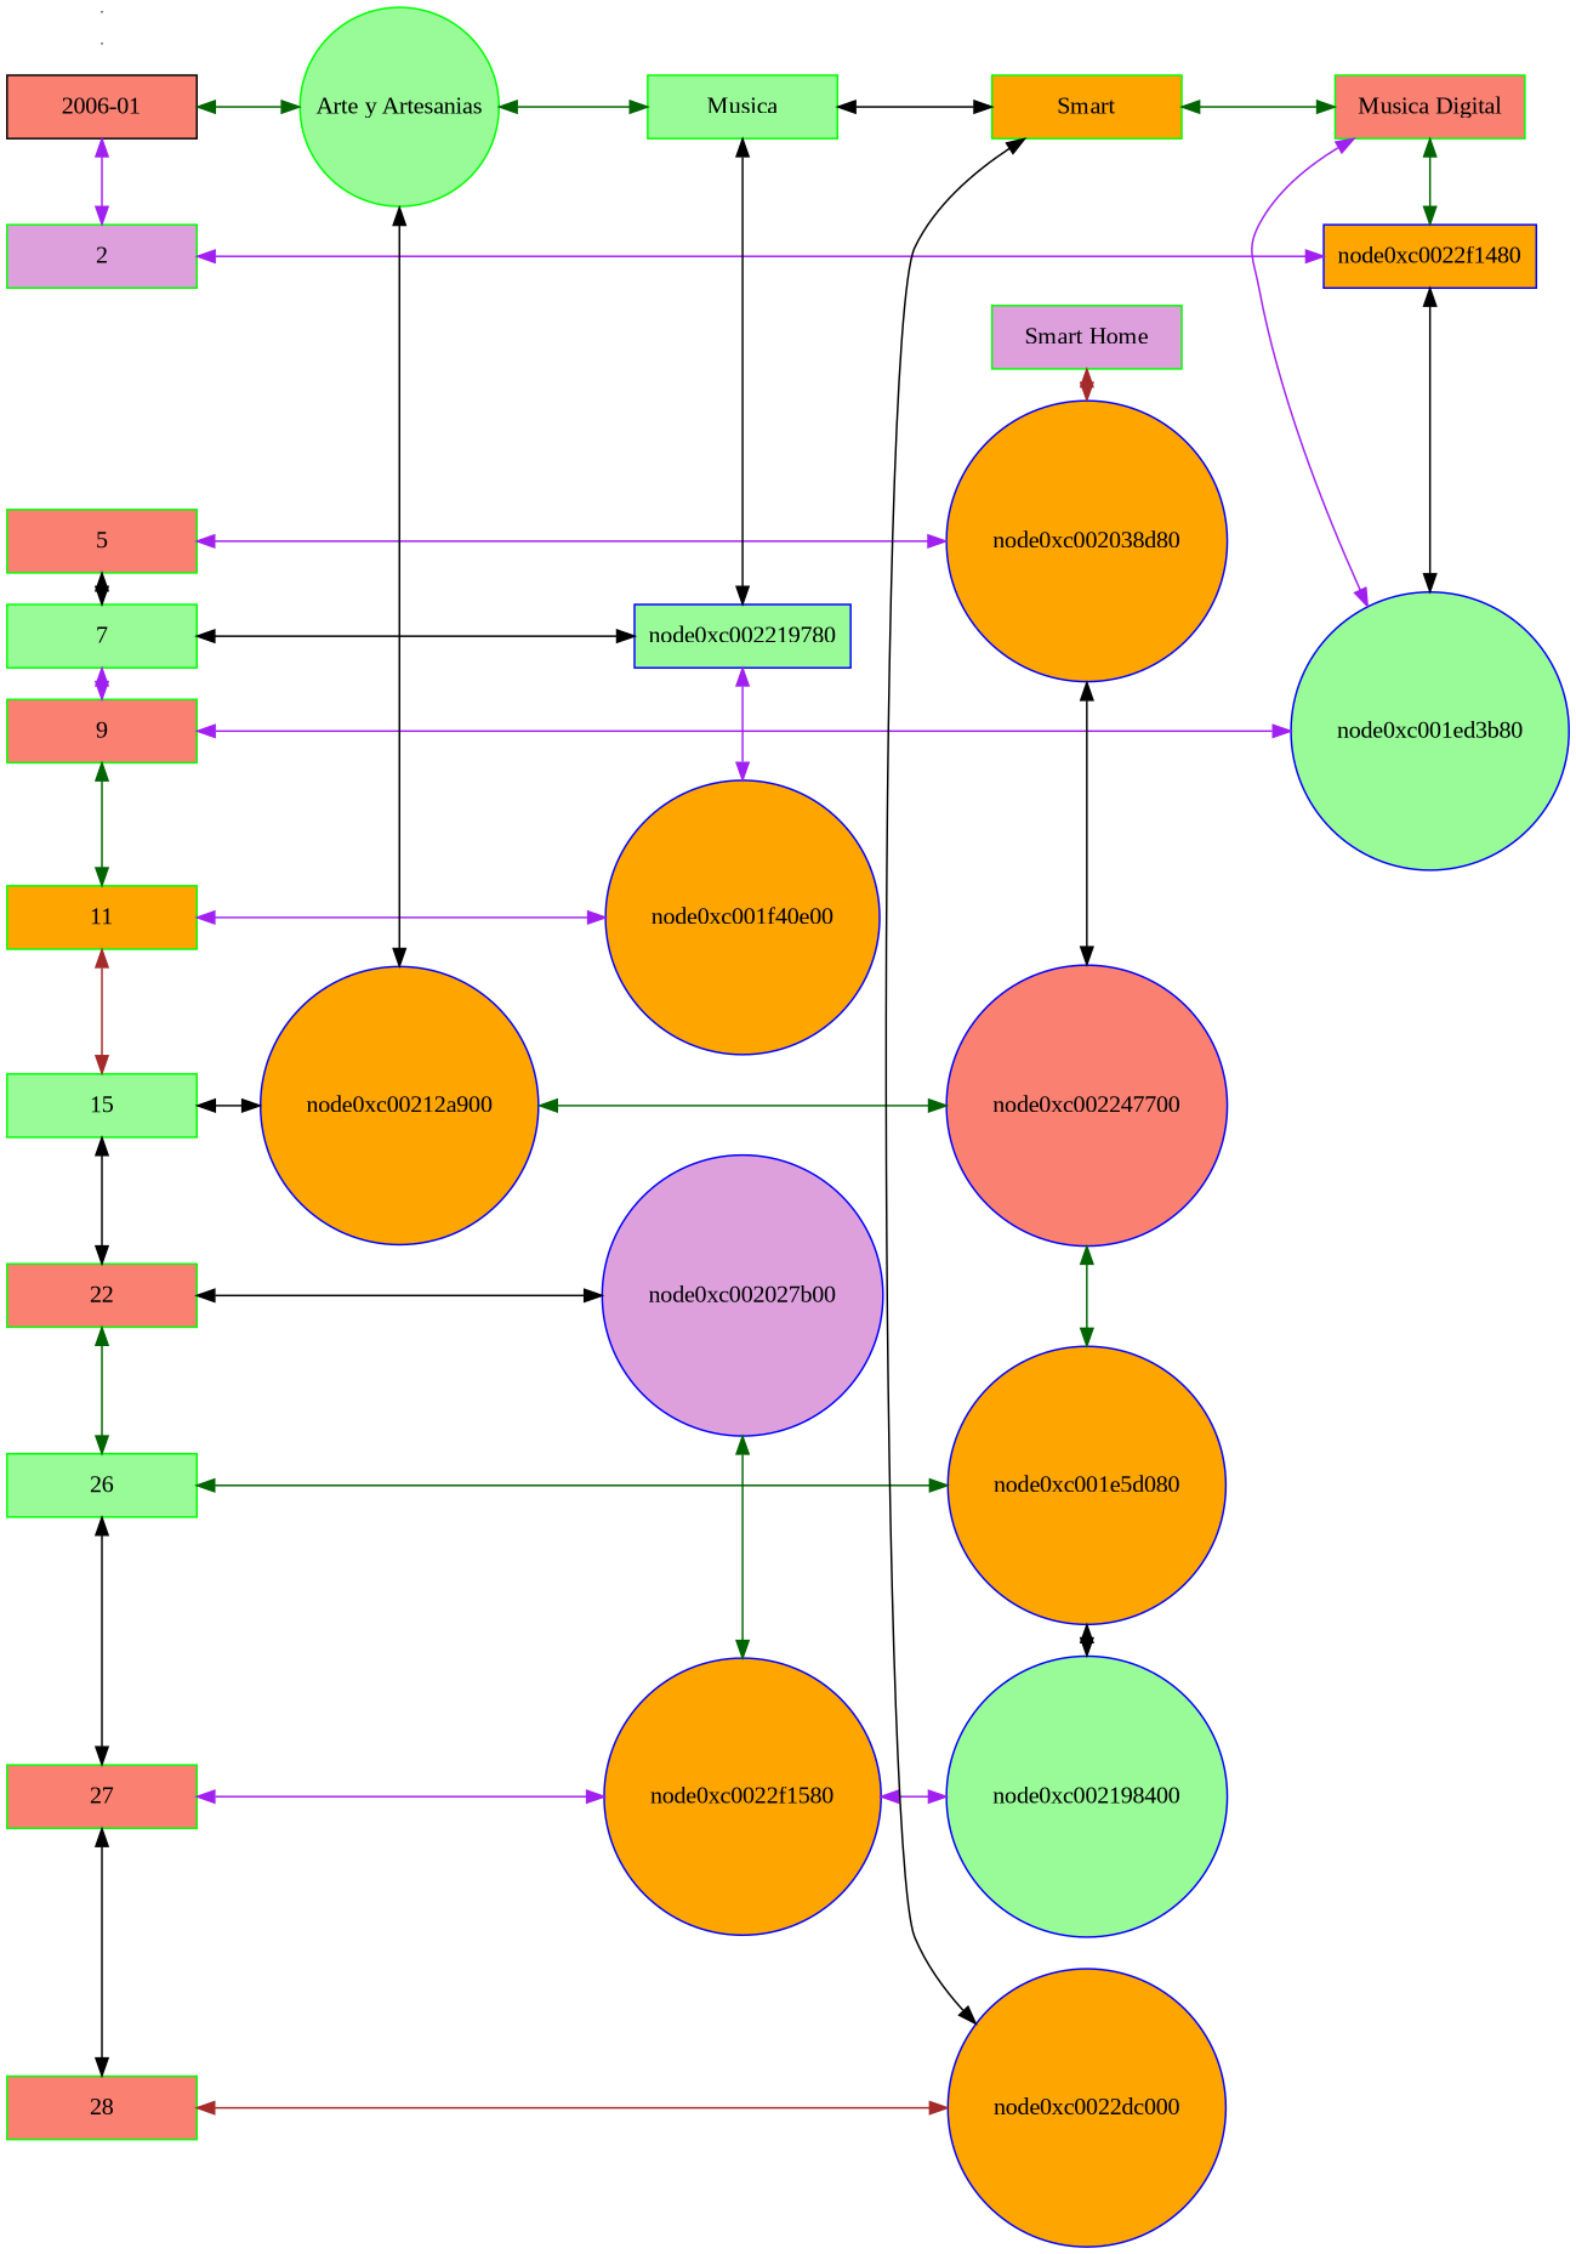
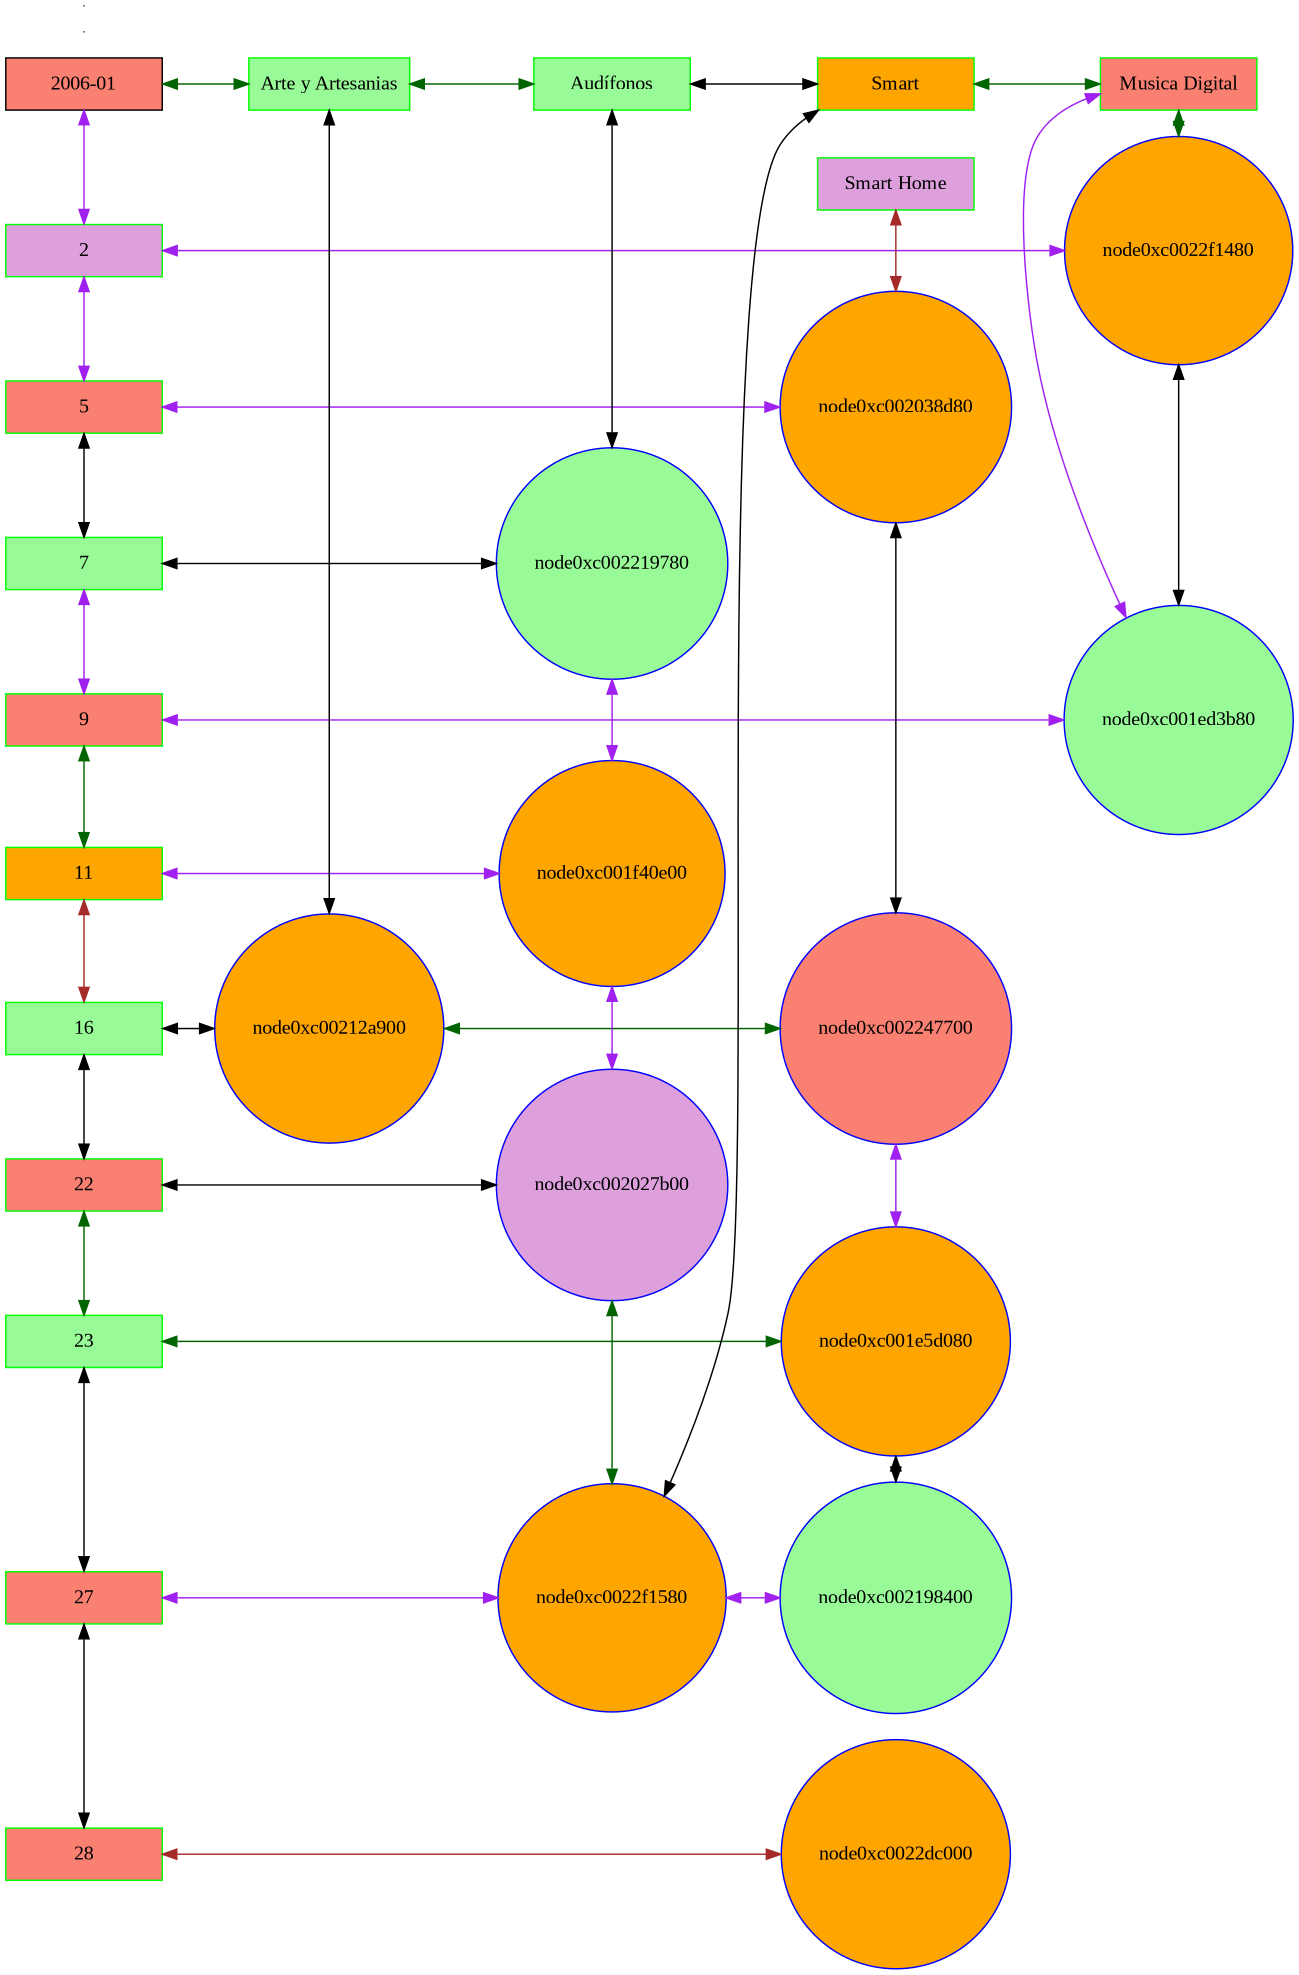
  digraph {
    fontname="Liberation Serif"
    rankdir=LR
    node [fillcolor=orange fontname="Liberation Serif" group=1 shape=box style=filled color=green]
    edge [color=black dir=both fontname="Liberation Serif"]
    n1 [fillcolor=salmon label="2006-01" width=1.5 color=""]
    n2 [fillcolor=plum group=2 label=2 width=1.5]
    n3 [fillcolor=salmon group=5 label=5 width=1.5]
    n4 [fillcolor=palegreen group=7 label=7 width=1.5]
    n5 [fillcolor=salmon group=9 label=9 width=1.5]
    n6 [group=11 label=11 width=1.5]
    node0xc002038d80 [color=blue group=5 shape=circle width=0.5]
    node0xc002247700 [color=blue fillcolor=salmon group=15 shape=circle width=0.5]
-   n9 [fillcolor=palegreen group=15 label=15 width=1.5]
+   n9 [fillcolor=palegreen group=15 label=16 width=1.5]
    n10 [fillcolor=salmon group=22 label=22 width=1.5]
-   n11 [fillcolor=palegreen group=23 label=26 width=1.5]
+   n11 [fillcolor=palegreen group=23 label=23 width=1.5]
    n12 [fillcolor=salmon group=27 label=27 width=1.5]
    n13 [fillcolor=salmon group=28 label=28 width=1.5]
-   n14 [fillcolor=palegreen label="Arte y Artesanias" shape=circle width=1.5]
+   n14 [fillcolor=palegreen label="Arte y Artesanias" width=1.5]
    node0xc00212a900 [color=blue group=15 shape=circle width=0.5]
-   n16 [fillcolor=palegreen label=Musica width=1.5]
-   node0xc002219780 [color=blue fillcolor=palegreen group=7 width=0.5]
+   n16 [fillcolor=palegreen label="Audífonos" width=1.5]
+   node0xc002219780 [color=blue fillcolor=palegreen group=7 shape=circle width=0.5]
    node0xc001f40e00 [color=blue group=11 shape=circle width=0.5]
    node0xc002027b00 [color=blue fillcolor=plum group=22 shape=circle width=0.5]
    node0xc0022f1580 [color=blue group=27 shape=circle width=0.5]
    n21 [label=Smart width=1.5]
    node0xc0022dc000 [color=blue group=28 shape=circle width=0.5]
    n23 [fillcolor=salmon label="Musica Digital" width=1.5]
-   node0xc0022f1480 [color=blue group=2 width=0.5]
+   node0xc0022f1480 [color=blue group=2 shape=circle width=0.5]
    node0xc001ed3b80 [color=blue fillcolor=palegreen group=9 shape=circle width=0.5]
    n26 [fillcolor=plum label="Smart Home" width=1.5]
    node0xc001e5d080 [color=blue group=23 shape=circle width=0.5]
    node0xc002198400 [color=blue fillcolor=palegreen group=27 shape=circle width=0.5]
    e0 [shape=point width=0 group="" color=""]
    e1 [fillcolor=salmon shape=point width=0 group="" color=""]
    subgraph sub_1 {
      rank=same
      n1
      n2
    }
    subgraph sub_2 {
      rank=same
      n2
      n3
    }
    subgraph sub_3 {
      rank=same
      n3
      n4
    }
    subgraph sub_4 {
      rank=same
      n4
      n5
    }
    subgraph sub_5 {
      rank=same
      n5
      n6
    }
    subgraph sub_6 {
      rank=same
      node0xc002038d80
      node0xc002247700
    }
    subgraph sub_7 {
      rank=same
      n6
      n9
    }
    subgraph sub_8 {
      rank=same
      n9
      n10
    }
    subgraph sub_9 {
      rank=same
      n10
      n11
    }
    subgraph sub_10 {
      rank=same
      n11
      n12
    }
    subgraph sub_11 {
      rank=same
      n12
      n13
    }
    subgraph sub_12 {
      rank=same
      n14
      node0xc00212a900
    }
    subgraph sub_13 {
      rank=same
      n16
      node0xc002219780
    }
    subgraph sub_14 {
      rank=same
      node0xc002219780
      node0xc001f40e00
    }
    subgraph sub_15 {
      rank=same
      node0xc001f40e00
      node0xc002027b00
    }
    subgraph sub_16 {
      rank=same
      node0xc002027b00
      node0xc0022f1580
    }
    subgraph sub_17 {
      rank=same
      n21
      node0xc0022dc000
    }
    subgraph sub_18 {
      rank=same
      n23
      node0xc0022f1480
    }
    subgraph sub_19 {
      rank=same
      node0xc0022f1480
      node0xc001ed3b80
    }
    subgraph sub_20 {
      rank=same
      node0xc002038d80
      n26
    }
    subgraph sub_21 {
      rank=same
      node0xc002247700
      node0xc001e5d080
    }
    subgraph sub_22 {
      rank=same
      node0xc001e5d080
      node0xc002198400
    }
    n1 -> n2 [color=purple]
    n1 -> n14 [color=darkgreen]
+   n2 -> n3 [color=purple]
    n2 -> node0xc0022f1480 [color=purple]
    n3 -> n4
    n3 -> node0xc002038d80 [color=purple]
    n4 -> n5 [color=purple]
    n4 -> node0xc002219780
    n5 -> n6 [color=darkgreen]
    n5 -> node0xc001ed3b80 [color=purple]
    n6 -> n9 [color=brown]
    n6 -> node0xc001f40e00 [color=purple]
    node0xc002038d80 -> node0xc002247700
-   node0xc002247700 -> node0xc001e5d080 [color=darkgreen]
+   node0xc002247700 -> node0xc001e5d080 [color=purple]
    n9 -> n10
    n9 -> node0xc00212a900
    n10 -> n11 [color=darkgreen]
    n10 -> node0xc002027b00
    n11 -> n12
    n11 -> node0xc001e5d080 [color=darkgreen]
    n12 -> n13
    n12 -> node0xc0022f1580 [color=purple]
    n13 -> node0xc0022dc000 [color=brown]
    n14 -> node0xc00212a900
    n14 -> n16 [color=darkgreen]
    node0xc00212a900 -> node0xc002247700 [color=darkgreen]
    n16 -> node0xc002219780
    n16 -> n21
    node0xc002219780 -> node0xc001f40e00 [color=purple]
+   node0xc001f40e00 -> node0xc002027b00 [color=purple]
    node0xc002027b00 -> node0xc0022f1580 [color=darkgreen]
    node0xc0022f1580 -> node0xc002198400 [color=purple]
-   n21 -> node0xc0022dc000
+   n21 -> node0xc0022f1580
    n21 -> n23 [color=darkgreen]
    n23 -> node0xc0022f1480 [color=darkgreen]
    n23 -> node0xc001ed3b80 [color=purple]
    node0xc0022f1480 -> node0xc001ed3b80
    n26 -> node0xc002038d80 [color=brown]
    node0xc001e5d080 -> node0xc002198400
  }
